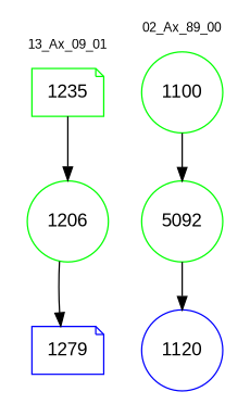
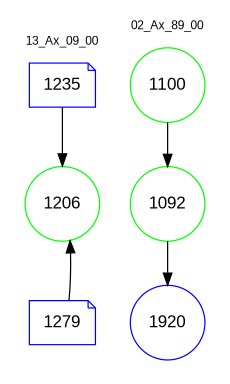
  digraph {
    fontname="Liberation Sans"
    node [color=green fontname="Liberation Sans" shape=circle]
    edge [color=black fontname="Liberation Sans"]
-   n1 [label=1235 shape=note]
+   n1 [color=blue label=1235 shape=note]
    n2 [label=1206]
    n3 [color=blue label=1279 shape=note]
    n4 [label=1100]
-   n5 [label=5092]
-   n6 [color=blue label=1120]
+   n5 [label=1092]
+   n6 [color=blue label=1920]
    subgraph cluster_1 {
      color=white
      fontsize=10
-     label="13_Ax_09_01"
+     label="13_Ax_09_00"
      n1
      n2
      n3
    }
    subgraph cluster_2 {
      color=white
      fontsize=10
      label="02_Ax_89_00"
      n4
      n5
      n6
    }
    n1 -> n2
-   n2 -> n3
+   n3 -> n2
    n4 -> n5
    n5 -> n6
  }
